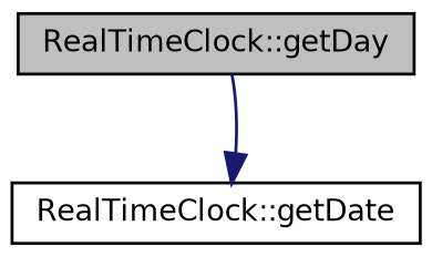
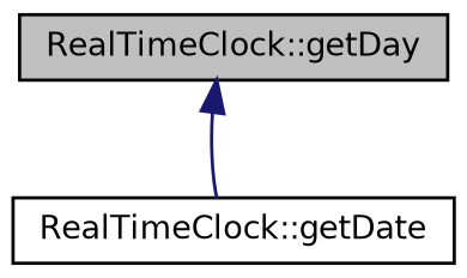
  digraph {
    rankdir=TB
    node [color=black fontname=Helvetica fontsize=10 shape=record style=filled]
    n1 [fillcolor=grey75 fontcolor=black height=0.2 label="RealTimeClock::getDay" width=0.4]
    n2 [fillcolor=white height=0.2 label="RealTimeClock::getDate" width=0.4]
-   n2 -> n1 [color=midnightblue dir=back fontname=Helvetica fontsize=10 labelfontname=Helvetica labelfontsize=10 style=solid]
+   n1 -> n2 [color=midnightblue dir=back fontname=Helvetica fontsize=10 labelfontname=Helvetica labelfontsize=10 style=solid]
  }
